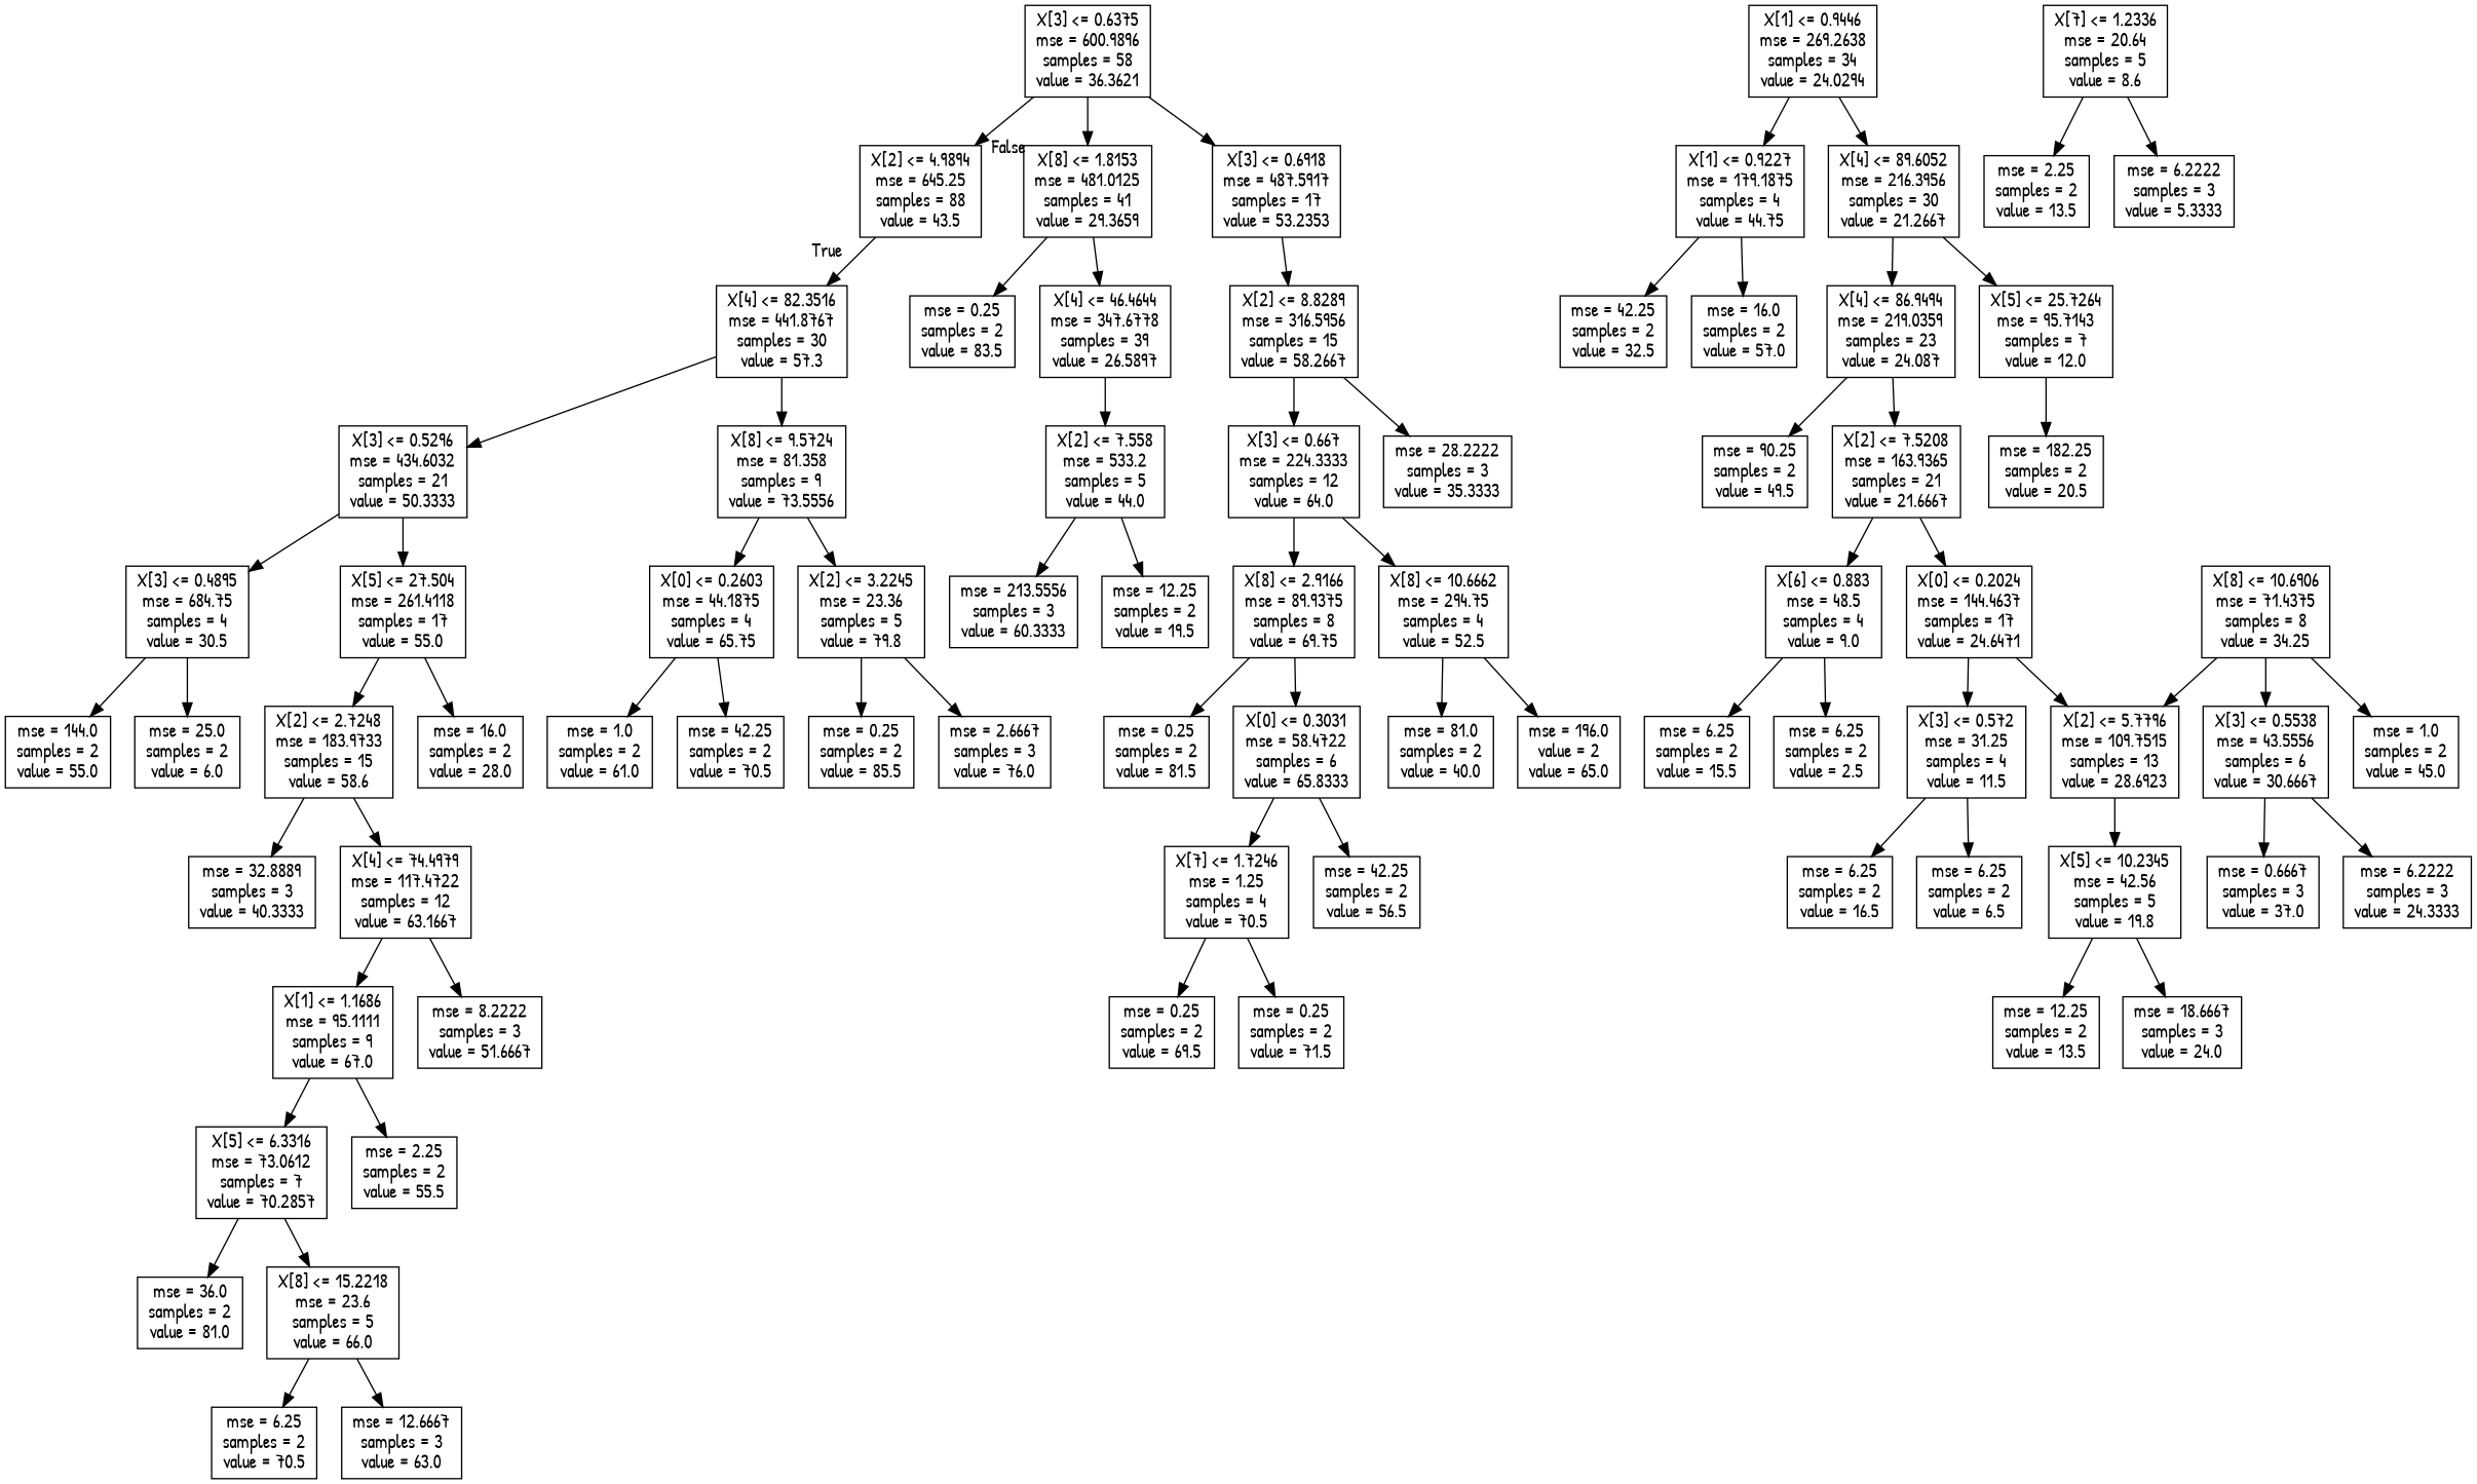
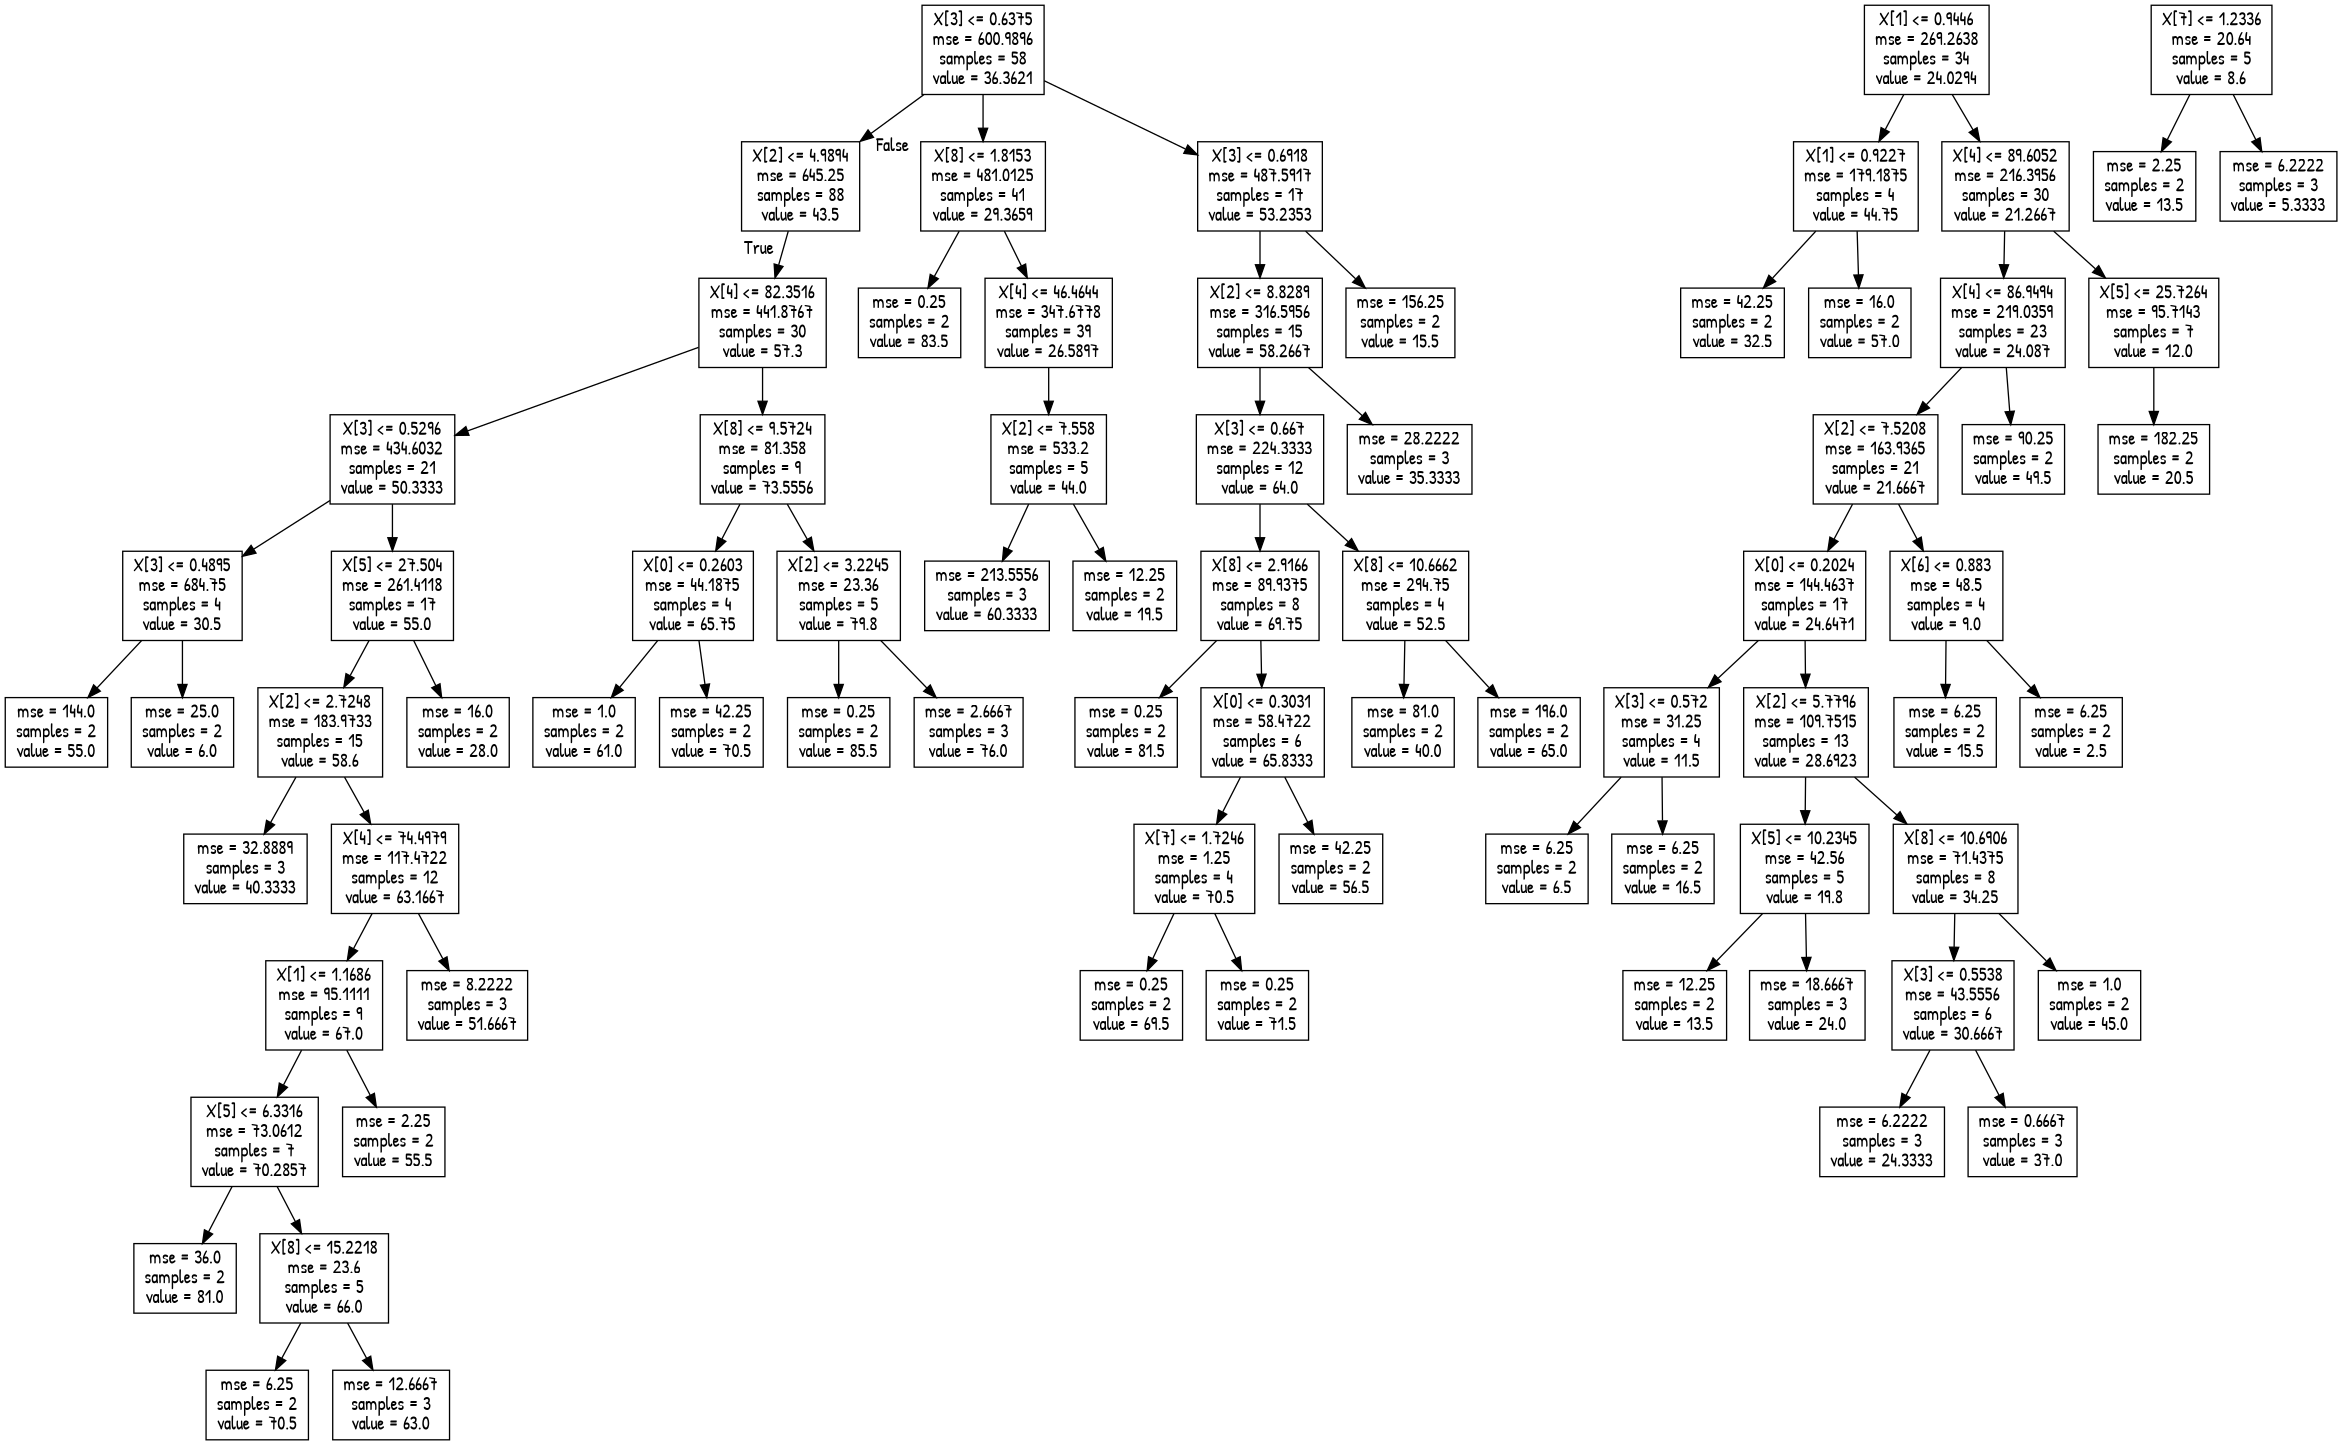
  digraph {
    fontname="Patrick Hand"
    node [fontname="Patrick Hand" shape=box]
    edge [fontname="Patrick Hand"]
    n1 [label="X[2] <= 4.9894\nmse = 645.25\nsamples = 88\nvalue = 43.5"]
    n2 [label="X[4] <= 82.3516\nmse = 441.8767\nsamples = 30\nvalue = 57.3"]
    n3 [label="X[3] <= 0.5296\nmse = 434.6032\nsamples = 21\nvalue = 50.3333"]
    n4 [label="X[8] <= 9.5724\nmse = 81.358\nsamples = 9\nvalue = 73.5556"]
    n5 [label="X[3] <= 0.6375\nmse = 600.9896\nsamples = 58\nvalue = 36.3621"]
    n6 [label="X[8] <= 1.8153\nmse = 481.0125\nsamples = 41\nvalue = 29.3659"]
    n7 [label="X[3] <= 0.6918\nmse = 487.5917\nsamples = 17\nvalue = 53.2353"]
    n8 [label="X[3] <= 0.4895\nmse = 684.75\nsamples = 4\nvalue = 30.5"]
    n9 [label="X[5] <= 27.504\nmse = 261.4118\nsamples = 17\nvalue = 55.0"]
    n10 [label="X[0] <= 0.2603\nmse = 44.1875\nsamples = 4\nvalue = 65.75"]
    n11 [label="X[2] <= 3.2245\nmse = 23.36\nsamples = 5\nvalue = 79.8"]
    n12 [label="mse = 144.0\nsamples = 2\nvalue = 55.0"]
    n13 [label="mse = 25.0\nsamples = 2\nvalue = 6.0"]
    n14 [label="X[2] <= 2.7248\nmse = 183.9733\nsamples = 15\nvalue = 58.6"]
    n15 [label="mse = 16.0\nsamples = 2\nvalue = 28.0"]
    n16 [label="mse = 32.8889\nsamples = 3\nvalue = 40.3333"]
    n17 [label="X[4] <= 74.4979\nmse = 117.4722\nsamples = 12\nvalue = 63.1667"]
    n18 [label="X[1] <= 1.1686\nmse = 95.1111\nsamples = 9\nvalue = 67.0"]
    n19 [label="mse = 8.2222\nsamples = 3\nvalue = 51.6667"]
    n20 [label="X[5] <= 6.3316\nmse = 73.0612\nsamples = 7\nvalue = 70.2857"]
    n21 [label="mse = 2.25\nsamples = 2\nvalue = 55.5"]
    n22 [label="mse = 36.0\nsamples = 2\nvalue = 81.0"]
    n23 [label="X[8] <= 15.2218\nmse = 23.6\nsamples = 5\nvalue = 66.0"]
    n24 [label="mse = 6.25\nsamples = 2\nvalue = 70.5"]
    n25 [label="mse = 12.6667\nsamples = 3\nvalue = 63.0"]
    n26 [label="mse = 1.0\nsamples = 2\nvalue = 61.0"]
    n27 [label="mse = 42.25\nsamples = 2\nvalue = 70.5"]
    n28 [label="mse = 0.25\nsamples = 2\nvalue = 85.5"]
    n29 [label="mse = 2.6667\nsamples = 3\nvalue = 76.0"]
    n30 [label="mse = 0.25\nsamples = 2\nvalue = 83.5"]
    n31 [label="X[4] <= 46.4644\nmse = 347.6778\nsamples = 39\nvalue = 26.5897"]
    n32 [label="X[2] <= 8.8289\nmse = 316.5956\nsamples = 15\nvalue = 58.2667"]
+   n33 [label="mse = 156.25\nsamples = 2\nvalue = 15.5"]
    n34 [label="X[2] <= 7.558\nmse = 533.2\nsamples = 5\nvalue = 44.0"]
    n35 [label="mse = 213.5556\nsamples = 3\nvalue = 60.3333"]
    n36 [label="mse = 12.25\nsamples = 2\nvalue = 19.5"]
    n37 [label="X[1] <= 0.9446\nmse = 269.2638\nsamples = 34\nvalue = 24.0294"]
    n38 [label="X[1] <= 0.9227\nmse = 179.1875\nsamples = 4\nvalue = 44.75"]
    n39 [label="X[4] <= 89.6052\nmse = 216.3956\nsamples = 30\nvalue = 21.2667"]
    n40 [label="mse = 42.25\nsamples = 2\nvalue = 32.5"]
    n41 [label="mse = 16.0\nsamples = 2\nvalue = 57.0"]
    n42 [label="X[4] <= 86.9494\nmse = 219.0359\nsamples = 23\nvalue = 24.087"]
    n43 [label="X[5] <= 25.7264\nmse = 95.7143\nsamples = 7\nvalue = 12.0"]
    n44 [label="X[2] <= 7.5208\nmse = 163.9365\nsamples = 21\nvalue = 21.6667"]
    n45 [label="mse = 90.25\nsamples = 2\nvalue = 49.5"]
    n46 [label="mse = 182.25\nsamples = 2\nvalue = 20.5"]
    n47 [label="X[0] <= 0.2024\nmse = 144.4637\nsamples = 17\nvalue = 24.6471"]
    n48 [label="X[6] <= 0.883\nmse = 48.5\nsamples = 4\nvalue = 9.0"]
    n49 [label="X[3] <= 0.572\nmse = 31.25\nsamples = 4\nvalue = 11.5"]
    n50 [label="X[2] <= 5.7796\nmse = 109.7515\nsamples = 13\nvalue = 28.6923"]
    n51 [label="mse = 6.25\nsamples = 2\nvalue = 15.5"]
    n52 [label="mse = 6.25\nsamples = 2\nvalue = 2.5"]
    n53 [label="mse = 6.25\nsamples = 2\nvalue = 6.5"]
    n54 [label="mse = 6.25\nsamples = 2\nvalue = 16.5"]
    n55 [label="X[5] <= 10.2345\nmse = 42.56\nsamples = 5\nvalue = 19.8"]
    n56 [label="X[8] <= 10.6906\nmse = 71.4375\nsamples = 8\nvalue = 34.25"]
    n57 [label="mse = 12.25\nsamples = 2\nvalue = 13.5"]
    n58 [label="mse = 18.6667\nsamples = 3\nvalue = 24.0"]
    n59 [label="X[3] <= 0.5538\nmse = 43.5556\nsamples = 6\nvalue = 30.6667"]
    n60 [label="mse = 1.0\nsamples = 2\nvalue = 45.0"]
    n61 [label="mse = 6.2222\nsamples = 3\nvalue = 24.3333"]
    n62 [label="mse = 0.6667\nsamples = 3\nvalue = 37.0"]
    n63 [label="X[7] <= 1.2336\nmse = 20.64\nsamples = 5\nvalue = 8.6"]
    n64 [label="mse = 2.25\nsamples = 2\nvalue = 13.5"]
    n65 [label="mse = 6.2222\nsamples = 3\nvalue = 5.3333"]
    n66 [label="X[3] <= 0.667\nmse = 224.3333\nsamples = 12\nvalue = 64.0"]
    n67 [label="mse = 28.2222\nsamples = 3\nvalue = 35.3333"]
    n68 [label="X[8] <= 2.9166\nmse = 89.9375\nsamples = 8\nvalue = 69.75"]
    n69 [label="X[8] <= 10.6662\nmse = 294.75\nsamples = 4\nvalue = 52.5"]
    n70 [label="mse = 0.25\nsamples = 2\nvalue = 81.5"]
    n71 [label="X[0] <= 0.3031\nmse = 58.4722\nsamples = 6\nvalue = 65.8333"]
    n72 [label="mse = 81.0\nsamples = 2\nvalue = 40.0"]
-   n73 [label="mse = 196.0\nvalue = 2\nvalue = 65.0"]
+   n73 [label="mse = 196.0\nsamples = 2\nvalue = 65.0"]
    n74 [label="X[7] <= 1.7246\nmse = 1.25\nsamples = 4\nvalue = 70.5"]
    n75 [label="mse = 42.25\nsamples = 2\nvalue = 56.5"]
    n76 [label="mse = 0.25\nsamples = 2\nvalue = 69.5"]
    n77 [label="mse = 0.25\nsamples = 2\nvalue = 71.5"]
    n1 -> n2 [headlabel=True labelangle=45 labeldistance=2.5]
    n2 -> n3
    n2 -> n4
    n3 -> n8
    n3 -> n9
    n4 -> n10
    n4 -> n11
    n5 -> n1 [headlabel=False labelangle=-45 labeldistance=2.5]
    n5 -> n6
    n5 -> n7
    n6 -> n30
    n6 -> n31
    n7 -> n32
+   n7 -> n33
    n8 -> n12
    n8 -> n13
    n9 -> n14
    n9 -> n15
    n10 -> n26
    n10 -> n27
    n11 -> n28
    n11 -> n29
    n14 -> n16
    n14 -> n17
    n17 -> n18
    n17 -> n19
    n18 -> n20
    n18 -> n21
    n20 -> n22
    n20 -> n23
    n23 -> n24
    n23 -> n25
    n31 -> n34
    n32 -> n66
    n32 -> n67
    n34 -> n35
    n34 -> n36
    n37 -> n38
    n37 -> n39
    n38 -> n40
    n38 -> n41
    n39 -> n42
    n39 -> n43
    n42 -> n44
    n42 -> n45
    n43 -> n46
    n44 -> n47
    n44 -> n48
    n47 -> n49
    n47 -> n50
    n48 -> n51
    n48 -> n52
    n49 -> n53
    n49 -> n54
    n50 -> n55
-   n56 -> n50
+   n50 -> n56
    n55 -> n57
    n55 -> n58
    n56 -> n59
    n56 -> n60
    n59 -> n61
    n59 -> n62
    n63 -> n64
    n63 -> n65
    n66 -> n68
    n66 -> n69
    n68 -> n70
    n68 -> n71
    n69 -> n72
    n69 -> n73
    n71 -> n74
    n71 -> n75
    n74 -> n76
    n74 -> n77
  }
